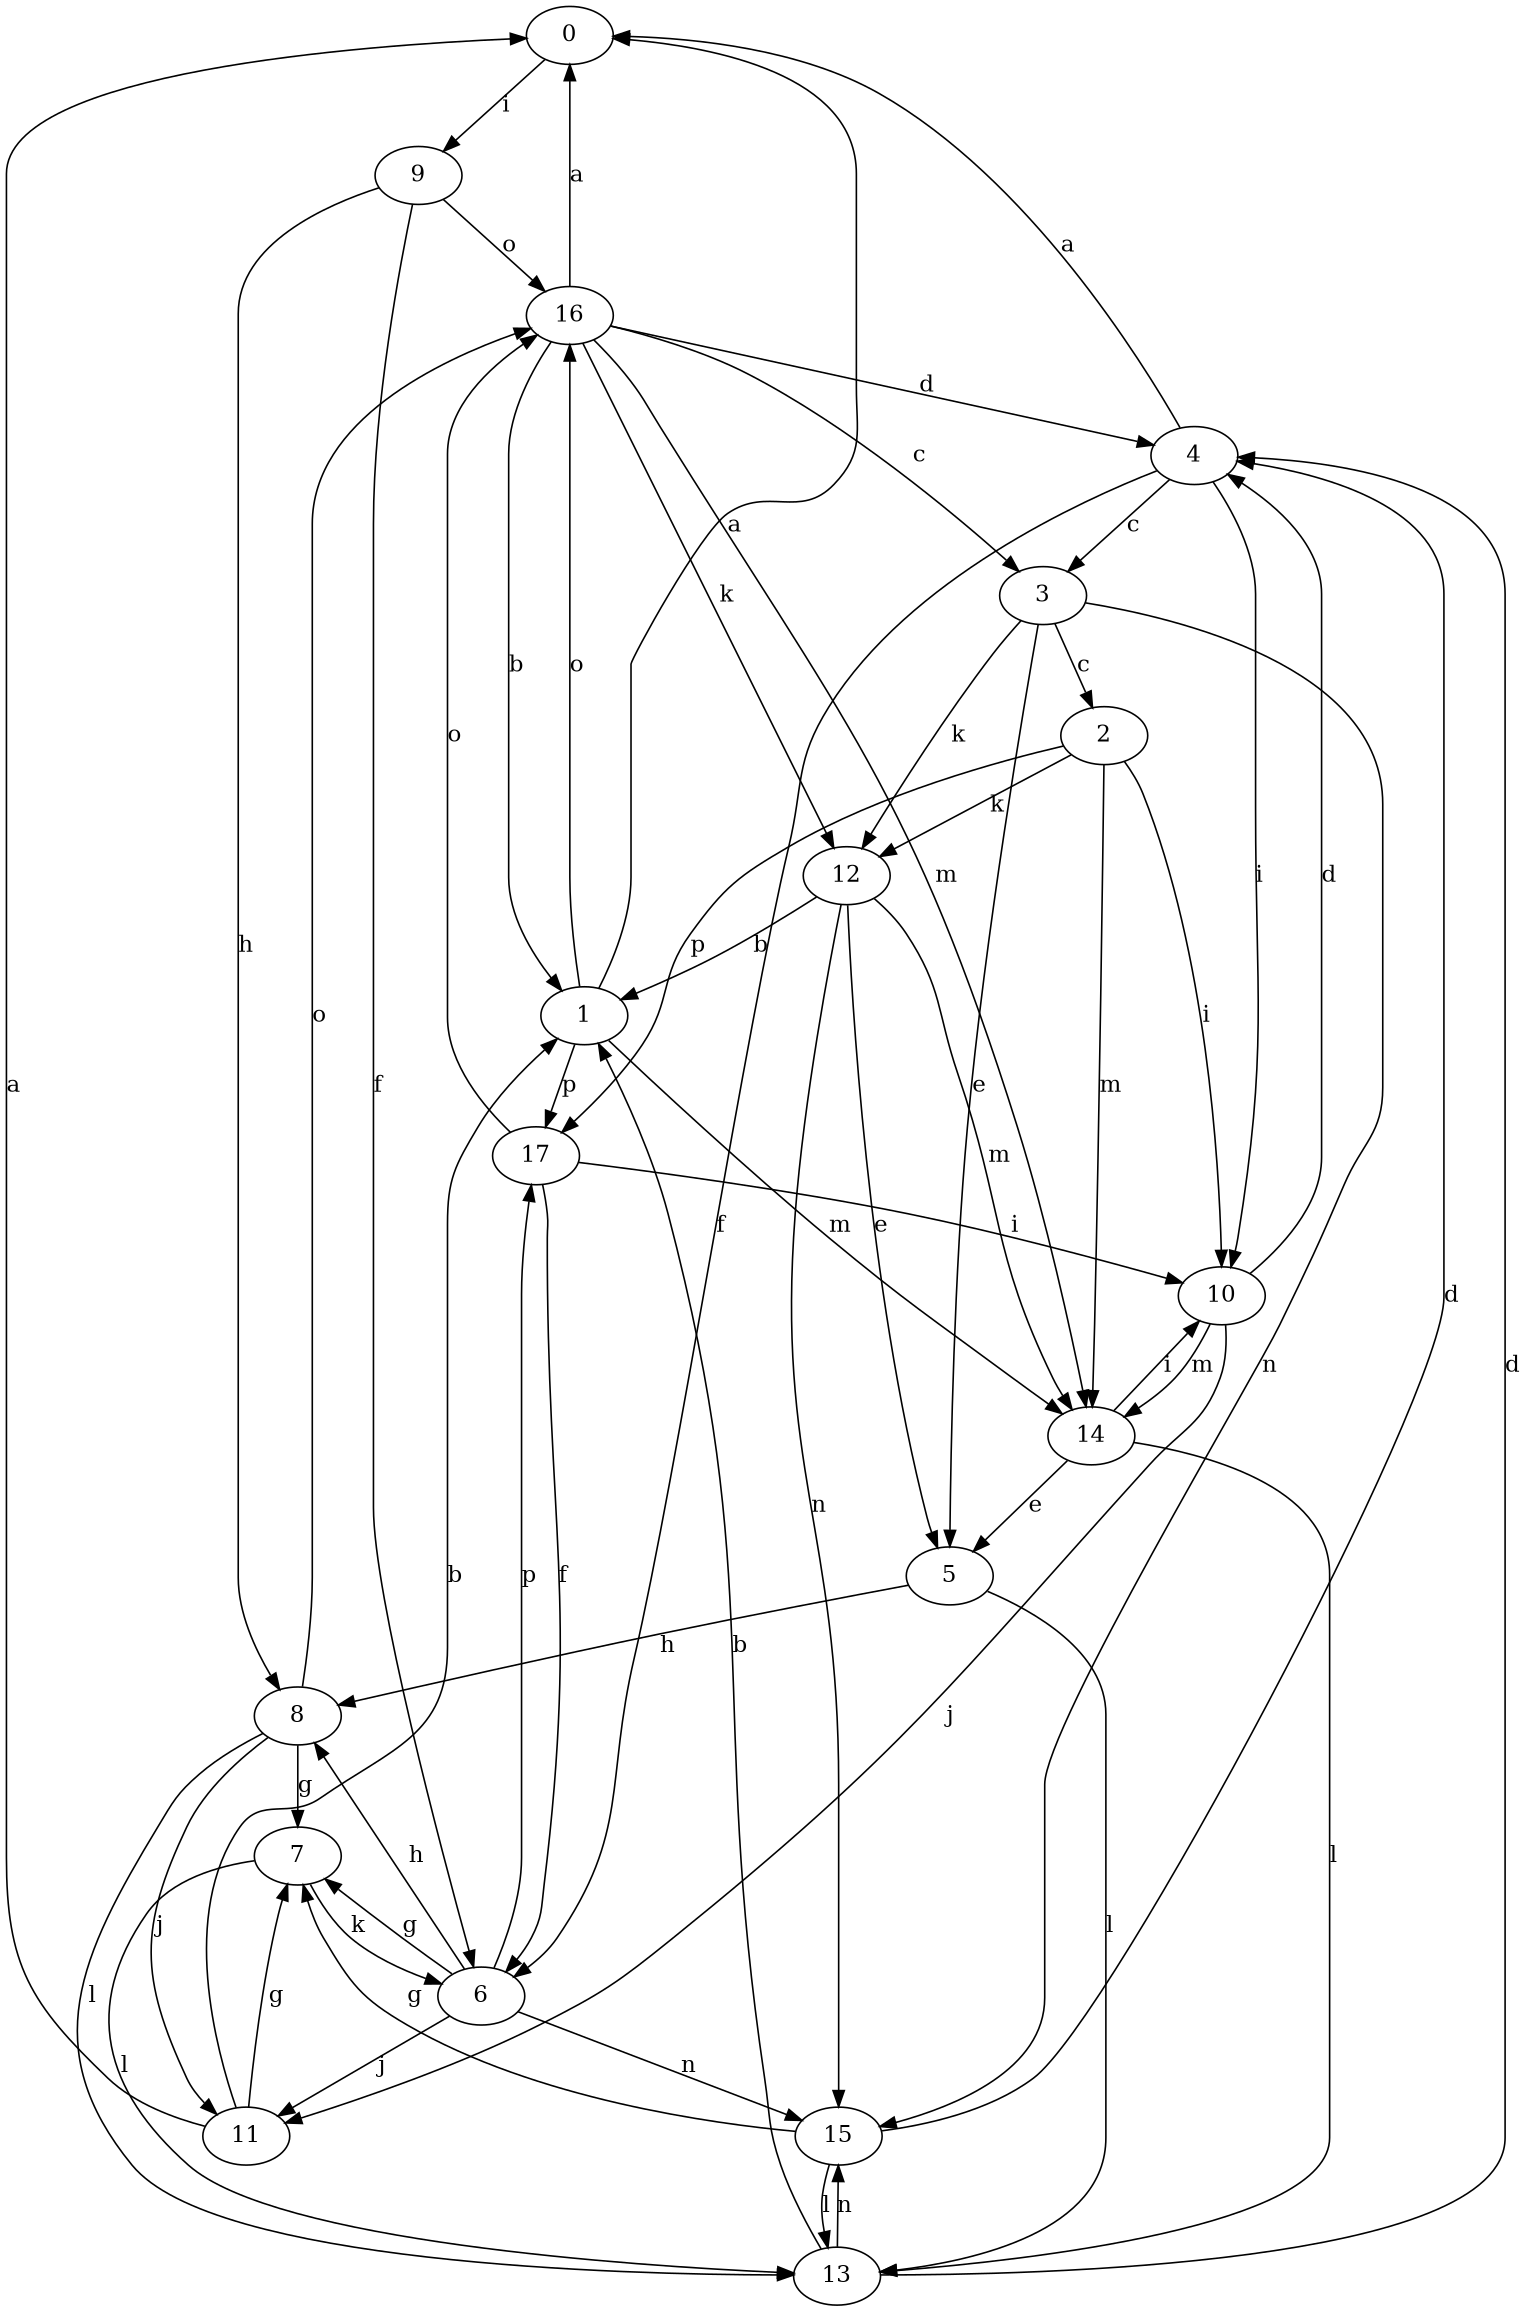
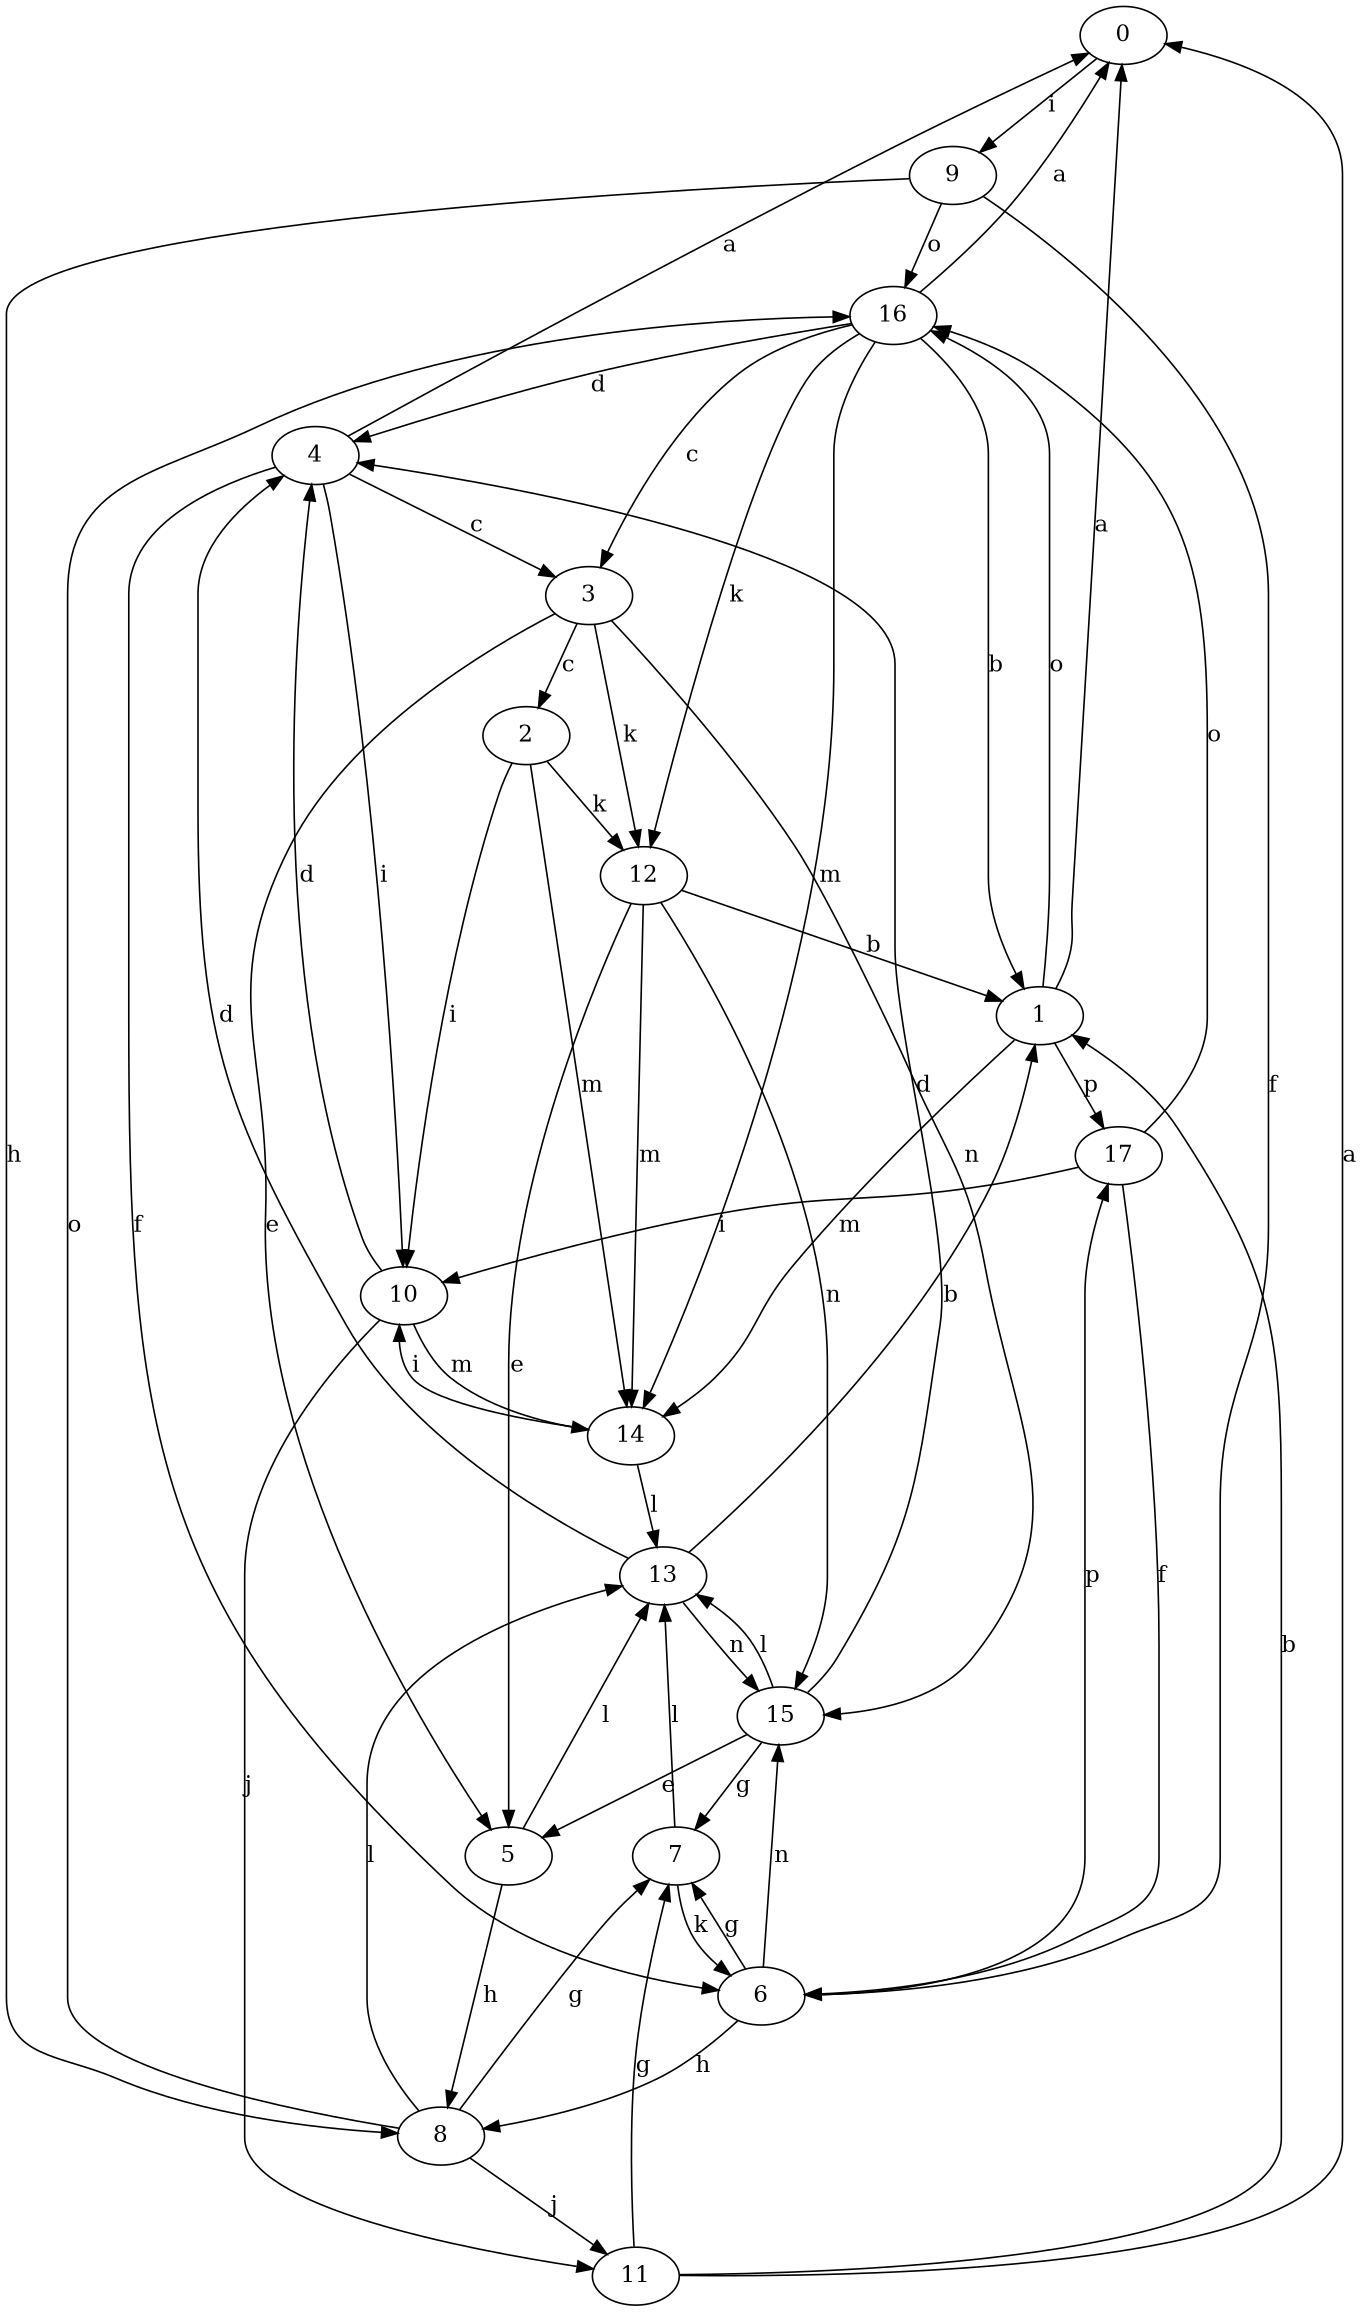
  strict digraph {
    0
    9
    16
    6
    8
    1
    14
    17
    10
    13
    3
    12
    4
    2
    11
    5
    15
    7
    0 -> 9 [label=i]
    9 -> 16 [label=o]
    9 -> 6 [label=f]
    9 -> 8 [label=h]
    16 -> 0 [label=a]
    16 -> 1 [label=b]
    16 -> 14 [label=m]
    16 -> 3 [label=c]
    16 -> 12 [label=k]
    16 -> 4 [label=d]
    6 -> 8 [label=h]
    6 -> 17 [label=p]
-   6 -> 11 [label=j]
    6 -> 15 [label=n]
    6 -> 7 [label=g]
    8 -> 16 [label=o]
    8 -> 13 [label=l]
    8 -> 11 [label=j]
    8 -> 7 [label=g]
    1 -> 0 [label=a]
    1 -> 16 [label=o]
    1 -> 14 [label=m]
    1 -> 17 [label=p]
    14 -> 10 [label=i]
    14 -> 13 [label=l]
    17 -> 16 [label=o]
    17 -> 6 [label=f]
    17 -> 10 [label=i]
    10 -> 14 [label=m]
    10 -> 4 [label=d]
    10 -> 11 [label=j]
    13 -> 1 [label=b]
    13 -> 4 [label=d]
    13 -> 15 [label=n]
    3 -> 12 [label=k]
    3 -> 2 [label=c]
    3 -> 5 [label=e]
    3 -> 15 [label=n]
    12 -> 1 [label=b]
    12 -> 14 [label=m]
    12 -> 5 [label=e]
    12 -> 15 [label=n]
    4 -> 0 [label=a]
    4 -> 6 [label=f]
    4 -> 10 [label=i]
    4 -> 3 [label=c]
    2 -> 14 [label=m]
-   2 -> 17 [label=p]
    2 -> 10 [label=i]
    2 -> 12 [label=k]
    11 -> 0 [label=a]
    11 -> 1 [label=b]
    11 -> 7 [label=g]
    5 -> 8 [label=h]
    5 -> 13 [label=l]
    15 -> 13 [label=l]
    15 -> 4 [label=d]
-   14 -> 5 [label=e]
+   15 -> 5 [label=e]
    15 -> 7 [label=g]
    7 -> 6 [label=k]
    7 -> 13 [label=l]
  }
